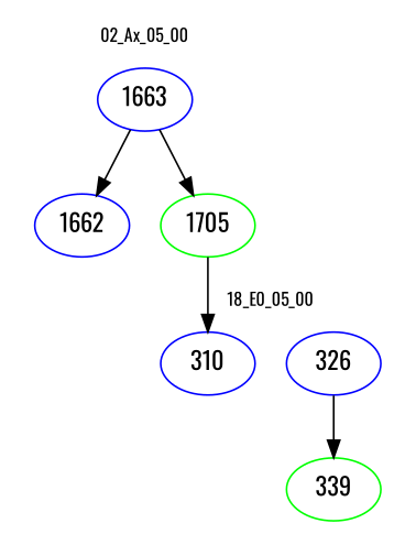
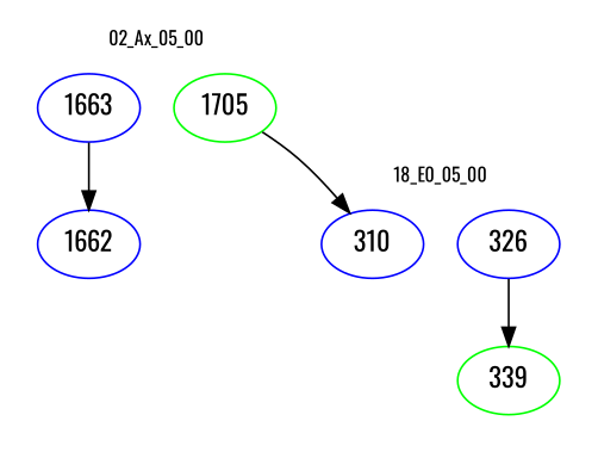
  digraph {
    fontname=Oswald
    node [color=blue fontname=Oswald]
    edge [color=black fontname=Oswald]
    n1 [label=1663]
    n2 [label=1662]
    n3 [color=green label=1705]
    n4 [label=326]
    n5 [label=310]
    n6 [color=green label=339]
    subgraph cluster_1 {
      color=white
      fontsize=10
      label="02_Ax_05_00"
      n1
      n2
      n3
    }
    subgraph cluster_2 {
      color=white
      fontsize=10
      label="18_E0_05_00"
      n4
      n5
      n6
    }
    n1 -> n2
-   n1 -> n3
    n3 -> n5
    n4 -> n6
  }
